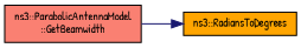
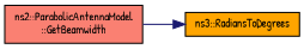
  digraph {
    rankdir=LR
    fontname="Patrick Hand"
    node [color=black fontname="Patrick Hand" fontsize=10 shape=record style=filled]
-   n1 [fillcolor=salmon fontcolor=black height=0.2 label="ns3::ParabolicAntennaModel\l::GetBeamwidth" width=0.4]
+   n1 [fillcolor=salmon fontcolor=black height=0.2 label="ns2::ParabolicAntennaModel\l::GetBeamwidth" width=0.4]
    n2 [fillcolor=orange height=0.2 label="ns3::RadiansToDegrees" width=0.4]
    n1 -> n2 [color=midnightblue fontname="Patrick Hand" fontsize=10 labelfontname=Helvetica labelfontsize=10 style=solid]
  }
